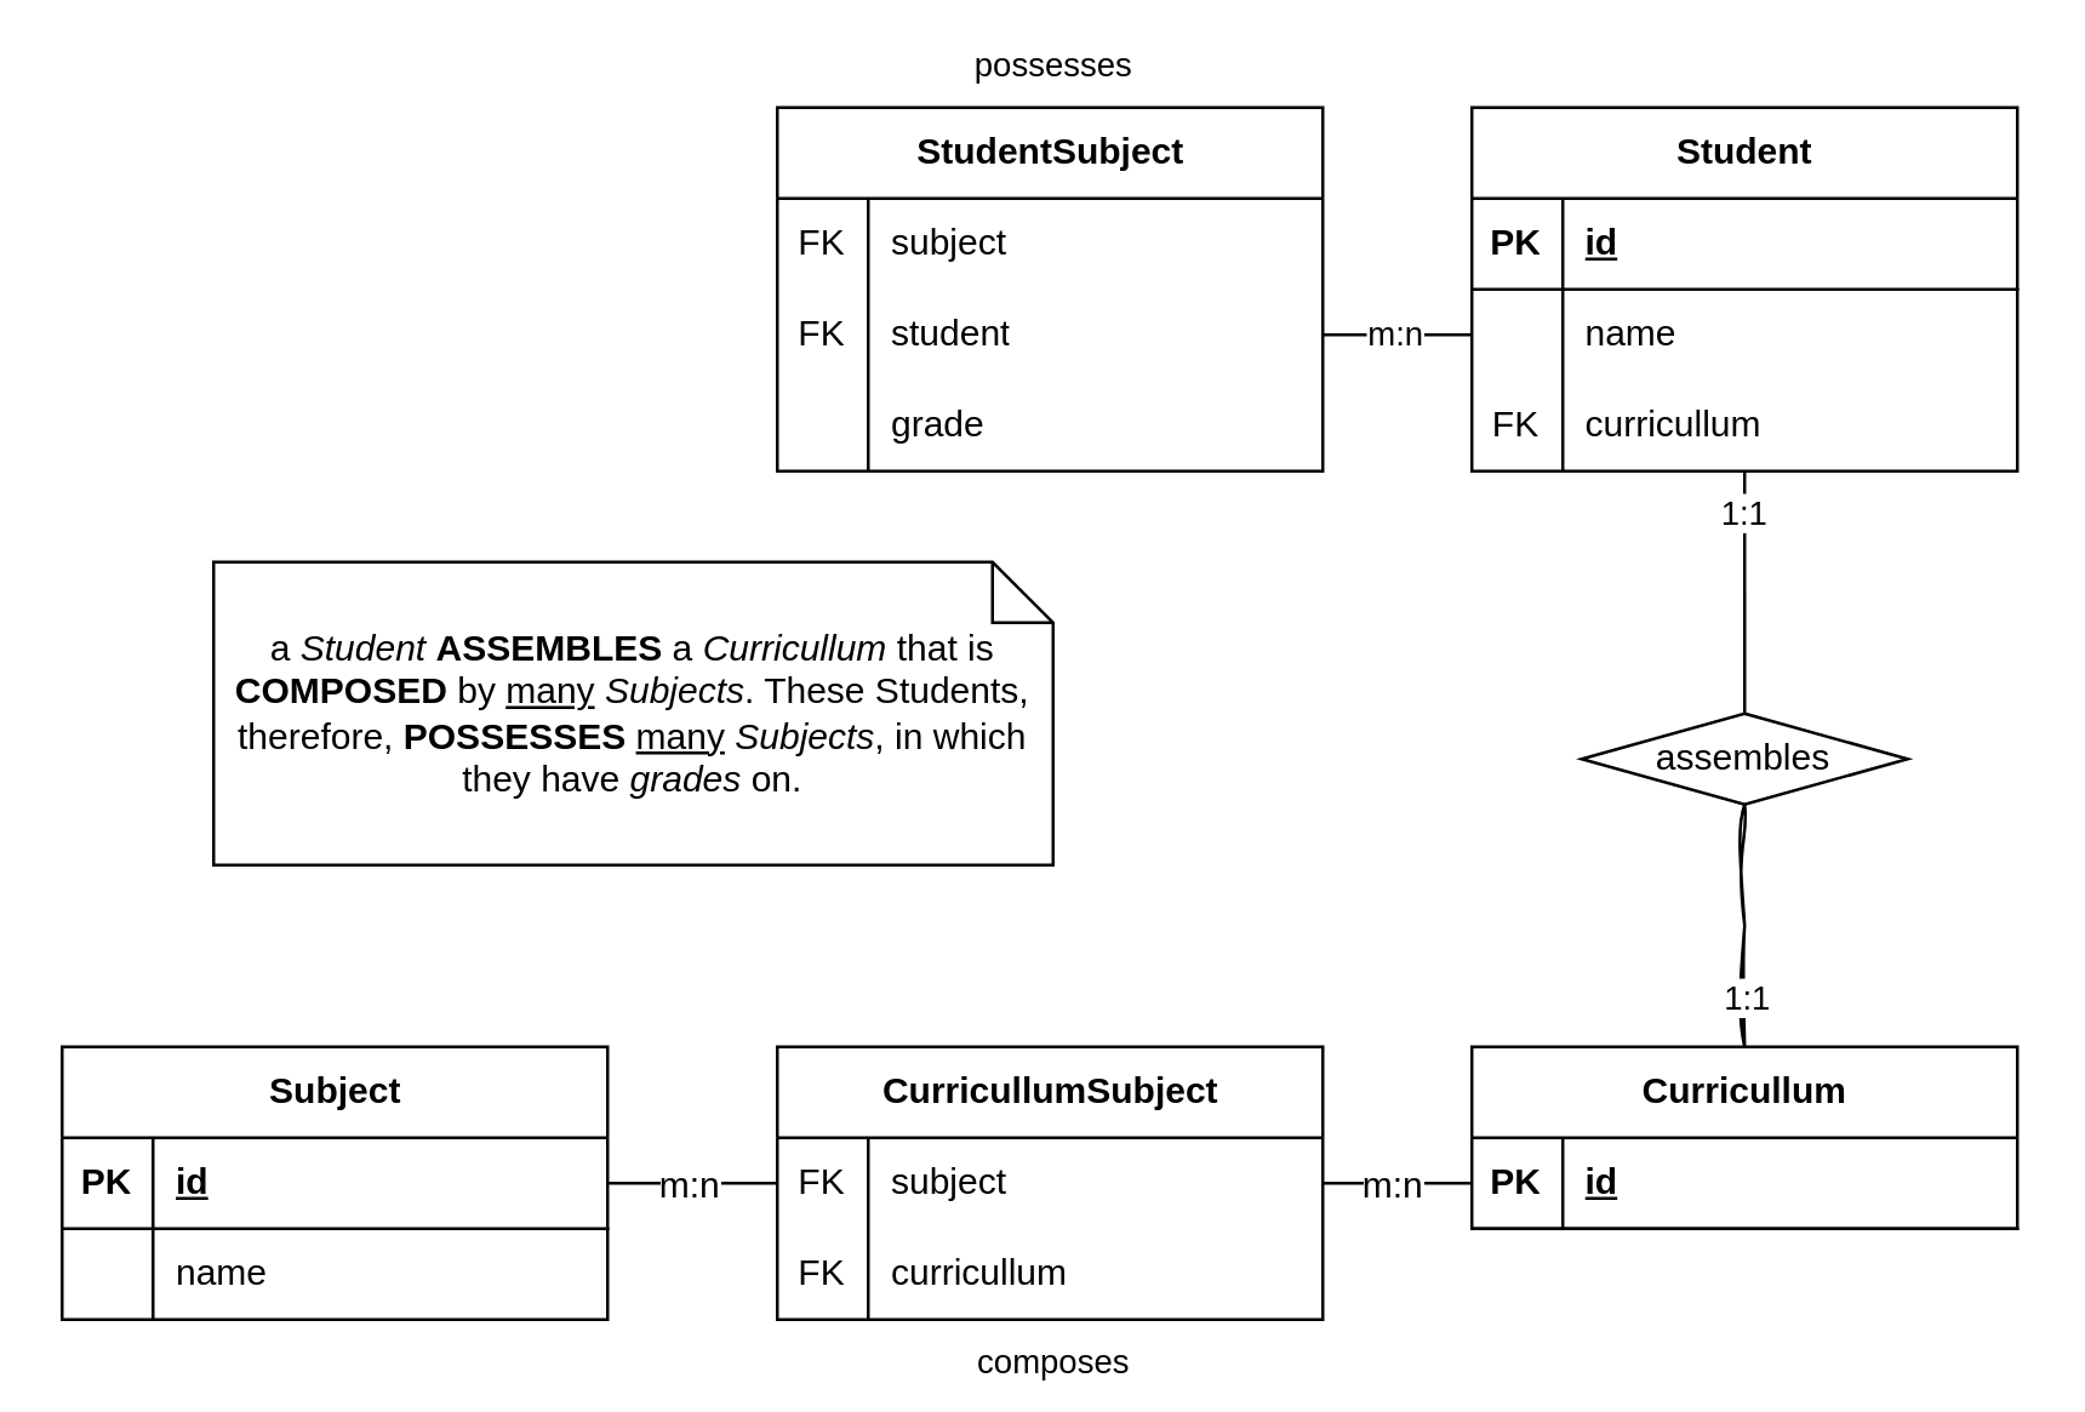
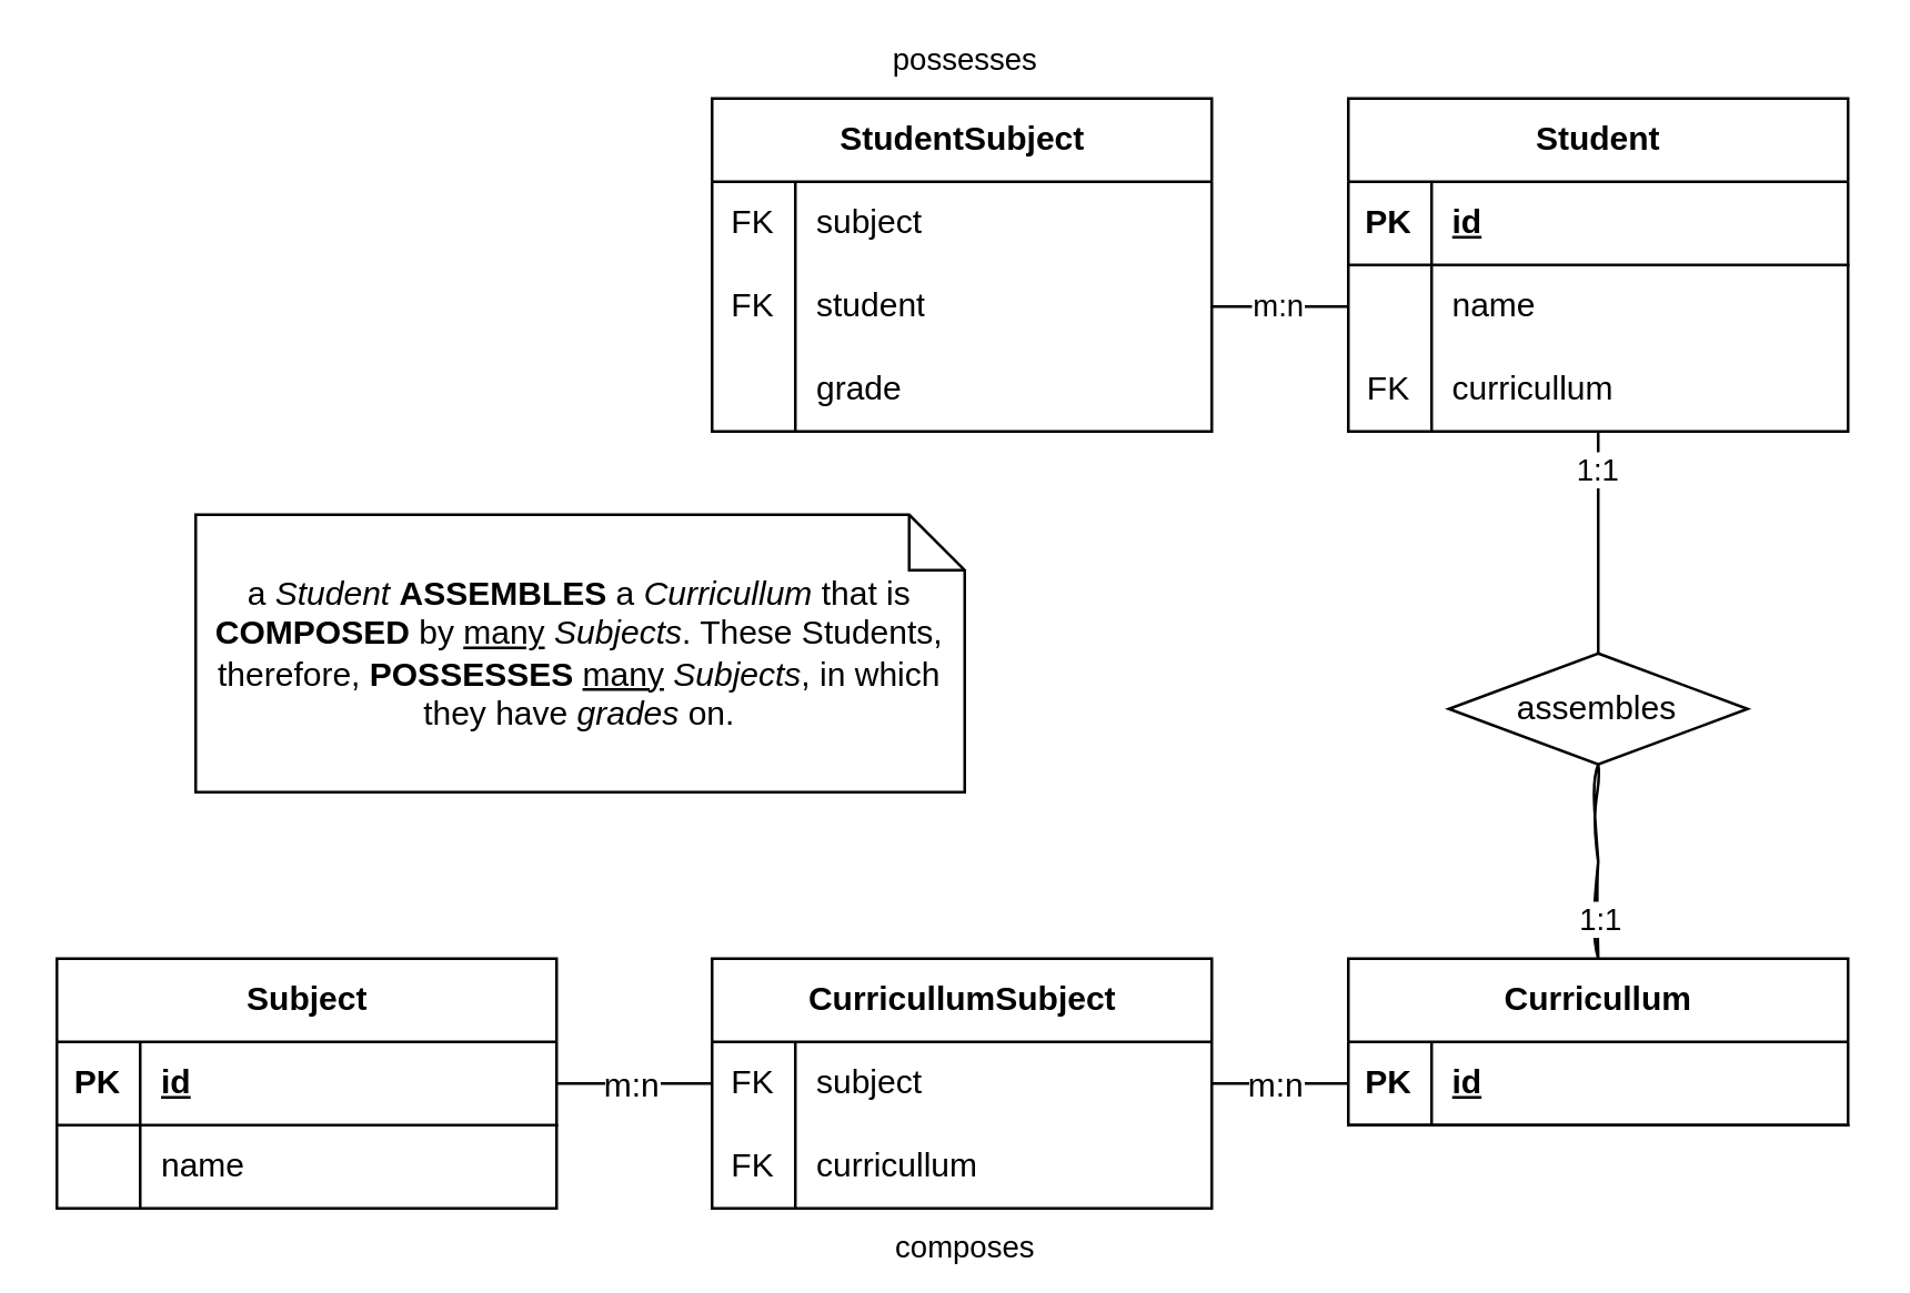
  <mxCell id="0" />
  <mxCell id="1" parent="0" />
  <mxCell id="2" style="edgeStyle=orthogonalEdgeStyle;rounded=0;orthogonalLoop=1;jettySize=auto;html=1;endArrow=none;endFill=0;" parent="1" source="4" target="26" edge="1"><mxGeometry relative="1" as="geometry" /></mxCell>
  <mxCell id="3" value="&lt;span style=&quot;font-size: 12px;&quot;&gt;m:n&lt;/span&gt;" style="edgeLabel;html=1;align=center;verticalAlign=middle;resizable=0;points=[];" parent="2" vertex="1" connectable="0"><mxGeometry x="-0.059" relative="1" as="geometry"><mxPoint as="offset" /></mxGeometry></mxCell>
  <mxCell id="4" value="Subject" style="shape=table;startSize=30;container=1;collapsible=1;childLayout=tableLayout;fixedRows=1;rowLines=0;fontStyle=1;align=center;resizeLast=1;html=1;" parent="1" vertex="1"><mxGeometry x="20" y="345" width="180" height="90" as="geometry" /></mxCell>
  <mxCell id="5" value="" style="shape=tableRow;horizontal=0;startSize=0;swimlaneHead=0;swimlaneBody=0;fillColor=none;collapsible=0;dropTarget=0;points=[[0,0.5],[1,0.5]];portConstraint=eastwest;top=0;left=0;right=0;bottom=1;" parent="4" vertex="1"><mxGeometry y="30" width="180" height="30" as="geometry" /></mxCell>
  <mxCell id="6" value="PK" style="shape=partialRectangle;connectable=0;fillColor=none;top=0;left=0;bottom=0;right=0;fontStyle=1;overflow=hidden;whiteSpace=wrap;html=1;" parent="5" vertex="1"><mxGeometry width="30" height="30" as="geometry"><mxRectangle width="30" height="30" as="alternateBounds" /></mxGeometry></mxCell>
  <mxCell id="7" value="id" style="shape=partialRectangle;connectable=0;fillColor=none;top=0;left=0;bottom=0;right=0;align=left;spacingLeft=6;fontStyle=5;overflow=hidden;whiteSpace=wrap;html=1;" parent="5" vertex="1"><mxGeometry x="30" width="150" height="30" as="geometry"><mxRectangle width="150" height="30" as="alternateBounds" /></mxGeometry></mxCell>
  <mxCell id="8" value="" style="shape=tableRow;horizontal=0;startSize=0;swimlaneHead=0;swimlaneBody=0;fillColor=none;collapsible=0;dropTarget=0;points=[[0,0.5],[1,0.5]];portConstraint=eastwest;top=0;left=0;right=0;bottom=0;" parent="4" vertex="1"><mxGeometry y="60" width="180" height="30" as="geometry" /></mxCell>
  <mxCell id="9" value="" style="shape=partialRectangle;connectable=0;fillColor=none;top=0;left=0;bottom=0;right=0;editable=1;overflow=hidden;whiteSpace=wrap;html=1;" parent="8" vertex="1"><mxGeometry width="30" height="30" as="geometry"><mxRectangle width="30" height="30" as="alternateBounds" /></mxGeometry></mxCell>
  <mxCell id="10" value="name" style="shape=partialRectangle;connectable=0;fillColor=none;top=0;left=0;bottom=0;right=0;align=left;spacingLeft=6;overflow=hidden;whiteSpace=wrap;html=1;" parent="8" vertex="1"><mxGeometry x="30" width="150" height="30" as="geometry"><mxRectangle width="150" height="30" as="alternateBounds" /></mxGeometry></mxCell>
  <mxCell id="11" value="Student" style="shape=table;startSize=30;container=1;collapsible=1;childLayout=tableLayout;fixedRows=1;rowLines=0;fontStyle=1;align=center;resizeLast=1;html=1;" parent="1" vertex="1"><mxGeometry x="485.19" y="35" width="180" height="120" as="geometry" /></mxCell>
  <mxCell id="12" value="" style="shape=tableRow;horizontal=0;startSize=0;swimlaneHead=0;swimlaneBody=0;fillColor=none;collapsible=0;dropTarget=0;points=[[0,0.5],[1,0.5]];portConstraint=eastwest;top=0;left=0;right=0;bottom=1;" parent="11" vertex="1"><mxGeometry y="30" width="180" height="30" as="geometry" /></mxCell>
  <mxCell id="13" value="PK" style="shape=partialRectangle;connectable=0;fillColor=none;top=0;left=0;bottom=0;right=0;fontStyle=1;overflow=hidden;whiteSpace=wrap;html=1;" parent="12" vertex="1"><mxGeometry width="30" height="30" as="geometry"><mxRectangle width="30" height="30" as="alternateBounds" /></mxGeometry></mxCell>
  <mxCell id="14" value="id" style="shape=partialRectangle;connectable=0;fillColor=none;top=0;left=0;bottom=0;right=0;align=left;spacingLeft=6;fontStyle=5;overflow=hidden;whiteSpace=wrap;html=1;" parent="12" vertex="1"><mxGeometry x="30" width="150" height="30" as="geometry"><mxRectangle width="150" height="30" as="alternateBounds" /></mxGeometry></mxCell>
  <mxCell id="15" value="" style="shape=tableRow;horizontal=0;startSize=0;swimlaneHead=0;swimlaneBody=0;fillColor=none;collapsible=0;dropTarget=0;points=[[0,0.5],[1,0.5]];portConstraint=eastwest;top=0;left=0;right=0;bottom=0;" parent="11" vertex="1"><mxGeometry y="60" width="180" height="30" as="geometry" /></mxCell>
  <mxCell id="16" value="" style="shape=partialRectangle;connectable=0;fillColor=none;top=0;left=0;bottom=0;right=0;editable=1;overflow=hidden;whiteSpace=wrap;html=1;" parent="15" vertex="1"><mxGeometry width="30" height="30" as="geometry"><mxRectangle width="30" height="30" as="alternateBounds" /></mxGeometry></mxCell>
  <mxCell id="17" value="name" style="shape=partialRectangle;connectable=0;fillColor=none;top=0;left=0;bottom=0;right=0;align=left;spacingLeft=6;overflow=hidden;whiteSpace=wrap;html=1;" parent="15" vertex="1"><mxGeometry x="30" width="150" height="30" as="geometry"><mxRectangle width="150" height="30" as="alternateBounds" /></mxGeometry></mxCell>
  <mxCell id="18" value="" style="shape=tableRow;horizontal=0;startSize=0;swimlaneHead=0;swimlaneBody=0;fillColor=none;collapsible=0;dropTarget=0;points=[[0,0.5],[1,0.5]];portConstraint=eastwest;top=0;left=0;right=0;bottom=0;" parent="11" vertex="1"><mxGeometry y="90" width="180" height="30" as="geometry" /></mxCell>
  <mxCell id="19" value="FK" style="shape=partialRectangle;connectable=0;fillColor=none;top=0;left=0;bottom=0;right=0;editable=1;overflow=hidden;whiteSpace=wrap;html=1;" parent="18" vertex="1"><mxGeometry width="30" height="30" as="geometry"><mxRectangle width="30" height="30" as="alternateBounds" /></mxGeometry></mxCell>
  <mxCell id="20" value="curricullum" style="shape=partialRectangle;connectable=0;fillColor=none;top=0;left=0;bottom=0;right=0;align=left;spacingLeft=6;overflow=hidden;whiteSpace=wrap;html=1;" parent="18" vertex="1"><mxGeometry x="30" width="150" height="30" as="geometry"><mxRectangle width="150" height="30" as="alternateBounds" /></mxGeometry></mxCell>
  <mxCell id="21" value="Curricullum" style="shape=table;startSize=30;container=1;collapsible=1;childLayout=tableLayout;fixedRows=1;rowLines=0;fontStyle=1;align=center;resizeLast=1;html=1;" parent="1" vertex="1"><mxGeometry x="485.19" y="345" width="180" height="60" as="geometry" /></mxCell>
  <mxCell id="22" value="" style="shape=tableRow;horizontal=0;startSize=0;swimlaneHead=0;swimlaneBody=0;fillColor=none;collapsible=0;dropTarget=0;points=[[0,0.5],[1,0.5]];portConstraint=eastwest;top=0;left=0;right=0;bottom=1;" parent="21" vertex="1"><mxGeometry y="30" width="180" height="30" as="geometry" /></mxCell>
  <mxCell id="23" value="PK" style="shape=partialRectangle;connectable=0;fillColor=none;top=0;left=0;bottom=0;right=0;fontStyle=1;overflow=hidden;whiteSpace=wrap;html=1;" parent="22" vertex="1"><mxGeometry width="30" height="30" as="geometry"><mxRectangle width="30" height="30" as="alternateBounds" /></mxGeometry></mxCell>
  <mxCell id="24" value="id" style="shape=partialRectangle;connectable=0;fillColor=none;top=0;left=0;bottom=0;right=0;align=left;spacingLeft=6;fontStyle=5;overflow=hidden;whiteSpace=wrap;html=1;" parent="22" vertex="1"><mxGeometry x="30" width="150" height="30" as="geometry"><mxRectangle width="150" height="30" as="alternateBounds" /></mxGeometry></mxCell>
  <mxCell id="25" value="CurricullumSubject" style="shape=table;startSize=30;container=1;collapsible=1;childLayout=tableLayout;fixedRows=1;rowLines=0;fontStyle=1;align=center;resizeLast=1;html=1;" parent="1" vertex="1"><mxGeometry x="256" y="345" width="180" height="90" as="geometry" /></mxCell>
  <mxCell id="26" value="" style="shape=tableRow;horizontal=0;startSize=0;swimlaneHead=0;swimlaneBody=0;fillColor=none;collapsible=0;dropTarget=0;points=[[0,0.5],[1,0.5]];portConstraint=eastwest;top=0;left=0;right=0;bottom=0;" parent="25" vertex="1"><mxGeometry y="30" width="180" height="30" as="geometry" /></mxCell>
  <mxCell id="27" value="FK" style="shape=partialRectangle;connectable=0;fillColor=none;top=0;left=0;bottom=0;right=0;editable=1;overflow=hidden;whiteSpace=wrap;html=1;" parent="26" vertex="1"><mxGeometry width="30" height="30" as="geometry"><mxRectangle width="30" height="30" as="alternateBounds" /></mxGeometry></mxCell>
  <mxCell id="28" value="subject" style="shape=partialRectangle;connectable=0;fillColor=none;top=0;left=0;bottom=0;right=0;align=left;spacingLeft=6;overflow=hidden;whiteSpace=wrap;html=1;" parent="26" vertex="1"><mxGeometry x="30" width="150" height="30" as="geometry"><mxRectangle width="150" height="30" as="alternateBounds" /></mxGeometry></mxCell>
  <mxCell id="29" value="" style="shape=tableRow;horizontal=0;startSize=0;swimlaneHead=0;swimlaneBody=0;fillColor=none;collapsible=0;dropTarget=0;points=[[0,0.5],[1,0.5]];portConstraint=eastwest;top=0;left=0;right=0;bottom=0;" parent="25" vertex="1"><mxGeometry y="60" width="180" height="30" as="geometry" /></mxCell>
  <mxCell id="30" value="FK" style="shape=partialRectangle;connectable=0;fillColor=none;top=0;left=0;bottom=0;right=0;editable=1;overflow=hidden;whiteSpace=wrap;html=1;" parent="29" vertex="1"><mxGeometry width="30" height="30" as="geometry"><mxRectangle width="30" height="30" as="alternateBounds" /></mxGeometry></mxCell>
  <mxCell id="31" value="curricullum" style="shape=partialRectangle;connectable=0;fillColor=none;top=0;left=0;bottom=0;right=0;align=left;spacingLeft=6;overflow=hidden;whiteSpace=wrap;html=1;" parent="29" vertex="1"><mxGeometry x="30" width="150" height="30" as="geometry"><mxRectangle width="150" height="30" as="alternateBounds" /></mxGeometry></mxCell>
  <mxCell id="32" style="edgeStyle=orthogonalEdgeStyle;rounded=0;orthogonalLoop=1;jettySize=auto;html=1;endArrow=none;endFill=0;" parent="1" source="26" target="22" edge="1"><mxGeometry relative="1" as="geometry" /></mxCell>
  <mxCell id="33" value="&lt;font style=&quot;font-size: 12px;&quot;&gt;m:n&lt;/font&gt;" style="edgeLabel;html=1;align=center;verticalAlign=middle;resizable=0;points=[];" parent="32" vertex="1" connectable="0"><mxGeometry x="0.104" y="-1" relative="1" as="geometry"><mxPoint x="-5" y="-1" as="offset" /></mxGeometry></mxCell>
  <mxCell id="34" value="possesses" style="edgeLabel;html=1;align=center;verticalAlign=middle;resizable=0;points=[];" parent="1" vertex="1" connectable="0"><mxGeometry x="346" y="20" as="geometry" /></mxCell>
  <mxCell id="35" style="edgeStyle=orthogonalEdgeStyle;rounded=0;orthogonalLoop=1;jettySize=auto;html=1;entryX=0.5;entryY=0;entryDx=0;entryDy=0;endArrow=none;endFill=0;sketch=1;curveFitting=1;jiggle=2;" parent="1" source="37" target="21" edge="1"><mxGeometry relative="1" as="geometry" /></mxCell>
  <mxCell id="36" value="1:1" style="edgeLabel;html=1;align=center;verticalAlign=middle;resizable=0;points=[];" parent="35" vertex="1" connectable="0"><mxGeometry x="0.627" relative="1" as="geometry"><mxPoint y="-1" as="offset" /></mxGeometry></mxCell>
- <mxCell id="37" value="assembles" style="rhombus;whiteSpace=wrap;html=1;" parent="1" vertex="1"><mxGeometry x="521.38" y="235" width="107.62" height="30" as="geometry" /></mxCell>
+ <mxCell id="37" value="assembles" style="rhombus;whiteSpace=wrap;html=1;" parent="1" vertex="1"><mxGeometry x="521.38" y="235" width="107.62" height="40" as="geometry" /></mxCell>
  <mxCell id="38" style="edgeStyle=orthogonalEdgeStyle;rounded=0;orthogonalLoop=1;jettySize=auto;html=1;entryX=0.5;entryY=1;entryDx=0;entryDy=0;entryPerimeter=0;endArrow=none;endFill=0;" parent="1" source="37" target="18" edge="1"><mxGeometry relative="1" as="geometry" /></mxCell>
  <mxCell id="39" value="1:1" style="edgeLabel;html=1;align=center;verticalAlign=middle;resizable=0;points=[];" parent="38" vertex="1" connectable="0"><mxGeometry x="0.72" relative="1" as="geometry"><mxPoint x="-1" y="2" as="offset" /></mxGeometry></mxCell>
  <mxCell id="40" value="StudentSubject" style="shape=table;startSize=30;container=1;collapsible=1;childLayout=tableLayout;fixedRows=1;rowLines=0;fontStyle=1;align=center;resizeLast=1;html=1;" parent="1" vertex="1"><mxGeometry x="256" y="35" width="180" height="120" as="geometry" /></mxCell>
  <mxCell id="41" value="" style="shape=tableRow;horizontal=0;startSize=0;swimlaneHead=0;swimlaneBody=0;fillColor=none;collapsible=0;dropTarget=0;points=[[0,0.5],[1,0.5]];portConstraint=eastwest;top=0;left=0;right=0;bottom=0;" parent="40" vertex="1"><mxGeometry y="30" width="180" height="30" as="geometry" /></mxCell>
  <mxCell id="42" value="FK" style="shape=partialRectangle;connectable=0;fillColor=none;top=0;left=0;bottom=0;right=0;editable=1;overflow=hidden;whiteSpace=wrap;html=1;" parent="41" vertex="1"><mxGeometry width="30" height="30" as="geometry"><mxRectangle width="30" height="30" as="alternateBounds" /></mxGeometry></mxCell>
  <mxCell id="43" value="subject" style="shape=partialRectangle;connectable=0;fillColor=none;top=0;left=0;bottom=0;right=0;align=left;spacingLeft=6;overflow=hidden;whiteSpace=wrap;html=1;" parent="41" vertex="1"><mxGeometry x="30" width="150" height="30" as="geometry"><mxRectangle width="150" height="30" as="alternateBounds" /></mxGeometry></mxCell>
  <mxCell id="44" value="" style="shape=tableRow;horizontal=0;startSize=0;swimlaneHead=0;swimlaneBody=0;fillColor=none;collapsible=0;dropTarget=0;points=[[0,0.5],[1,0.5]];portConstraint=eastwest;top=0;left=0;right=0;bottom=0;" parent="40" vertex="1"><mxGeometry y="60" width="180" height="30" as="geometry" /></mxCell>
  <mxCell id="45" value="FK" style="shape=partialRectangle;connectable=0;fillColor=none;top=0;left=0;bottom=0;right=0;editable=1;overflow=hidden;whiteSpace=wrap;html=1;" parent="44" vertex="1"><mxGeometry width="30" height="30" as="geometry"><mxRectangle width="30" height="30" as="alternateBounds" /></mxGeometry></mxCell>
  <mxCell id="46" value="student" style="shape=partialRectangle;connectable=0;fillColor=none;top=0;left=0;bottom=0;right=0;align=left;spacingLeft=6;overflow=hidden;whiteSpace=wrap;html=1;" parent="44" vertex="1"><mxGeometry x="30" width="150" height="30" as="geometry"><mxRectangle width="150" height="30" as="alternateBounds" /></mxGeometry></mxCell>
  <mxCell id="47" value="" style="shape=tableRow;horizontal=0;startSize=0;swimlaneHead=0;swimlaneBody=0;fillColor=none;collapsible=0;dropTarget=0;points=[[0,0.5],[1,0.5]];portConstraint=eastwest;top=0;left=0;right=0;bottom=0;" parent="40" vertex="1"><mxGeometry y="90" width="180" height="30" as="geometry" /></mxCell>
  <mxCell id="48" value="" style="shape=partialRectangle;connectable=0;fillColor=none;top=0;left=0;bottom=0;right=0;editable=1;overflow=hidden;whiteSpace=wrap;html=1;" parent="47" vertex="1"><mxGeometry width="30" height="30" as="geometry"><mxRectangle width="30" height="30" as="alternateBounds" /></mxGeometry></mxCell>
  <mxCell id="49" value="grade" style="shape=partialRectangle;connectable=0;fillColor=none;top=0;left=0;bottom=0;right=0;align=left;spacingLeft=6;overflow=hidden;whiteSpace=wrap;html=1;" parent="47" vertex="1"><mxGeometry x="30" width="150" height="30" as="geometry"><mxRectangle width="150" height="30" as="alternateBounds" /></mxGeometry></mxCell>
  <mxCell id="50" style="edgeStyle=orthogonalEdgeStyle;rounded=0;orthogonalLoop=1;jettySize=auto;html=1;endArrow=none;endFill=0;" parent="1" source="44" target="15" edge="1"><mxGeometry relative="1" as="geometry" /></mxCell>
  <mxCell id="51" value="m:n" style="edgeLabel;html=1;align=center;verticalAlign=middle;resizable=0;points=[];" parent="50" vertex="1" connectable="0"><mxGeometry x="0.317" y="1" relative="1" as="geometry"><mxPoint x="-9" as="offset" /></mxGeometry></mxCell>
  <mxCell id="52" value="composes" style="edgeLabel;html=1;align=center;verticalAlign=middle;resizable=0;points=[];" parent="1" vertex="1" connectable="0"><mxGeometry x="346" y="444" as="geometry"><mxPoint y="4" as="offset" /></mxGeometry></mxCell>
  <mxCell id="53" value="&lt;div style=&quot;&quot;&gt;&lt;span style=&quot;background-color: initial;&quot;&gt;a &lt;i&gt;Student&lt;/i&gt; &lt;b&gt;ASSEMBLES&lt;/b&gt; a &lt;i&gt;Curricullum&lt;/i&gt; that is &lt;b&gt;COMPOSED&lt;/b&gt; by &lt;u&gt;many&lt;/u&gt; &lt;i&gt;Subjects&lt;/i&gt;. These Students, therefore, &lt;b&gt;POSSESSES&lt;/b&gt; &lt;u&gt;many&lt;/u&gt; &lt;i&gt;Subjects&lt;/i&gt;, in which they have &lt;i&gt;grades&lt;/i&gt; on.&lt;/span&gt;&lt;/div&gt;" style="shape=note;size=20;whiteSpace=wrap;html=1;align=center;" parent="1" vertex="1"><mxGeometry x="70" y="185" width="277" height="100" as="geometry" /></mxCell>
